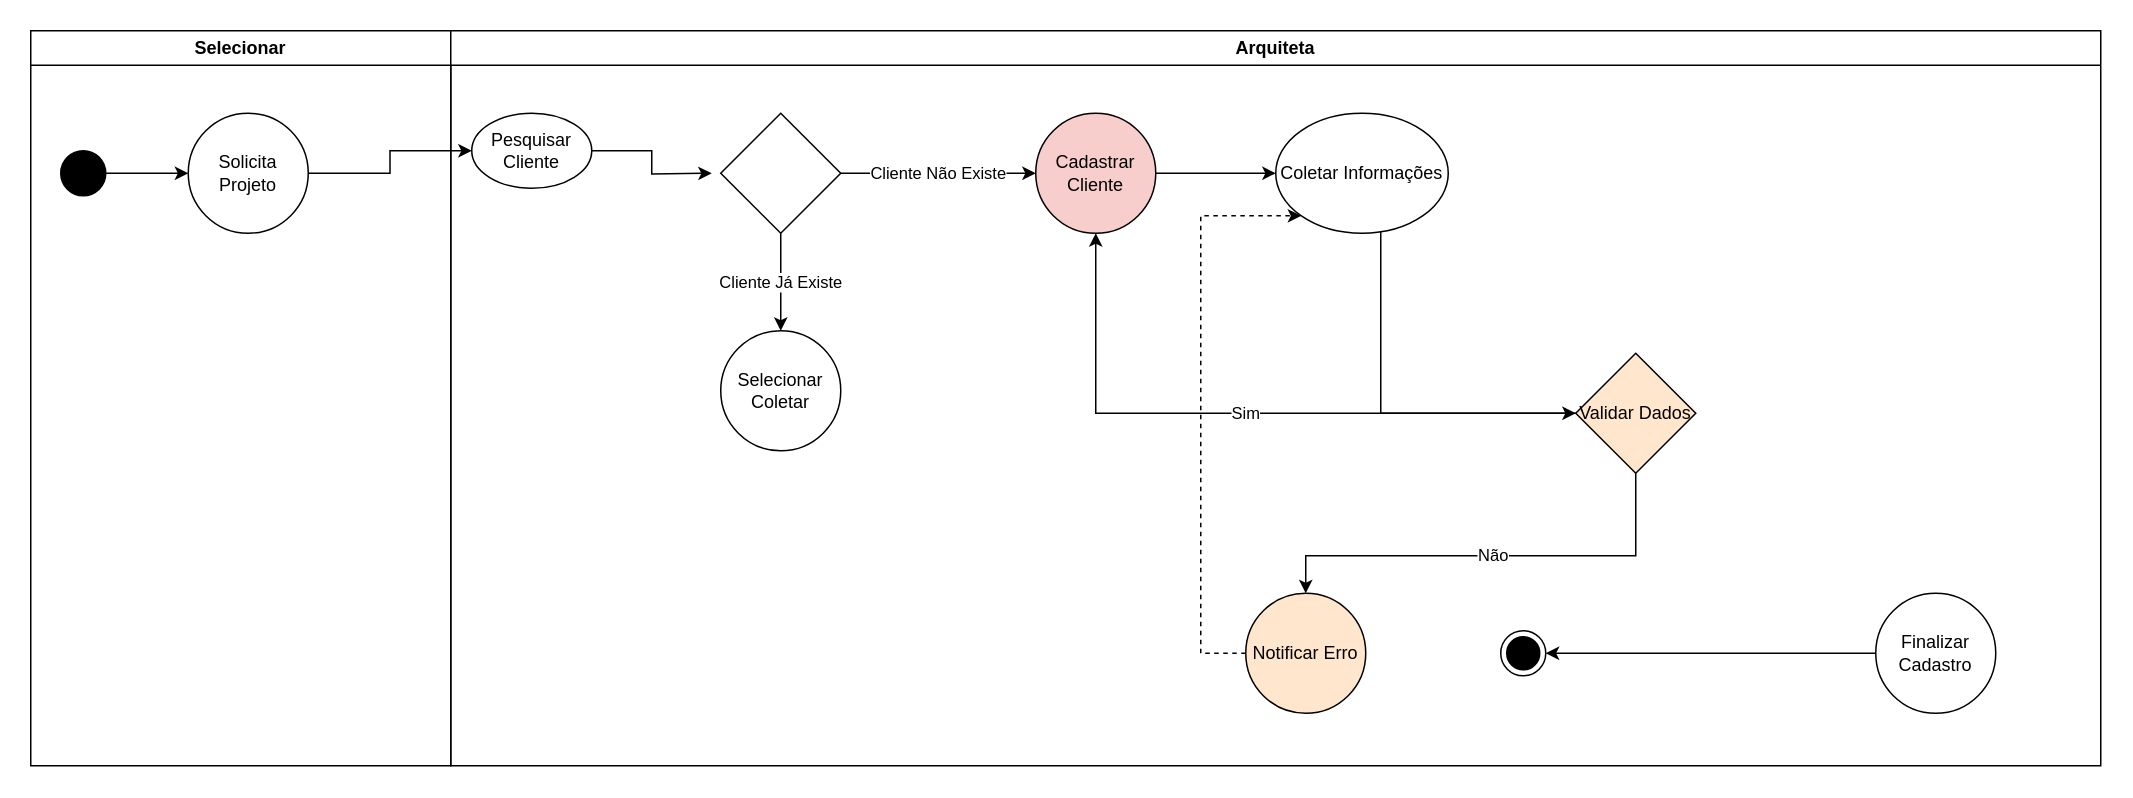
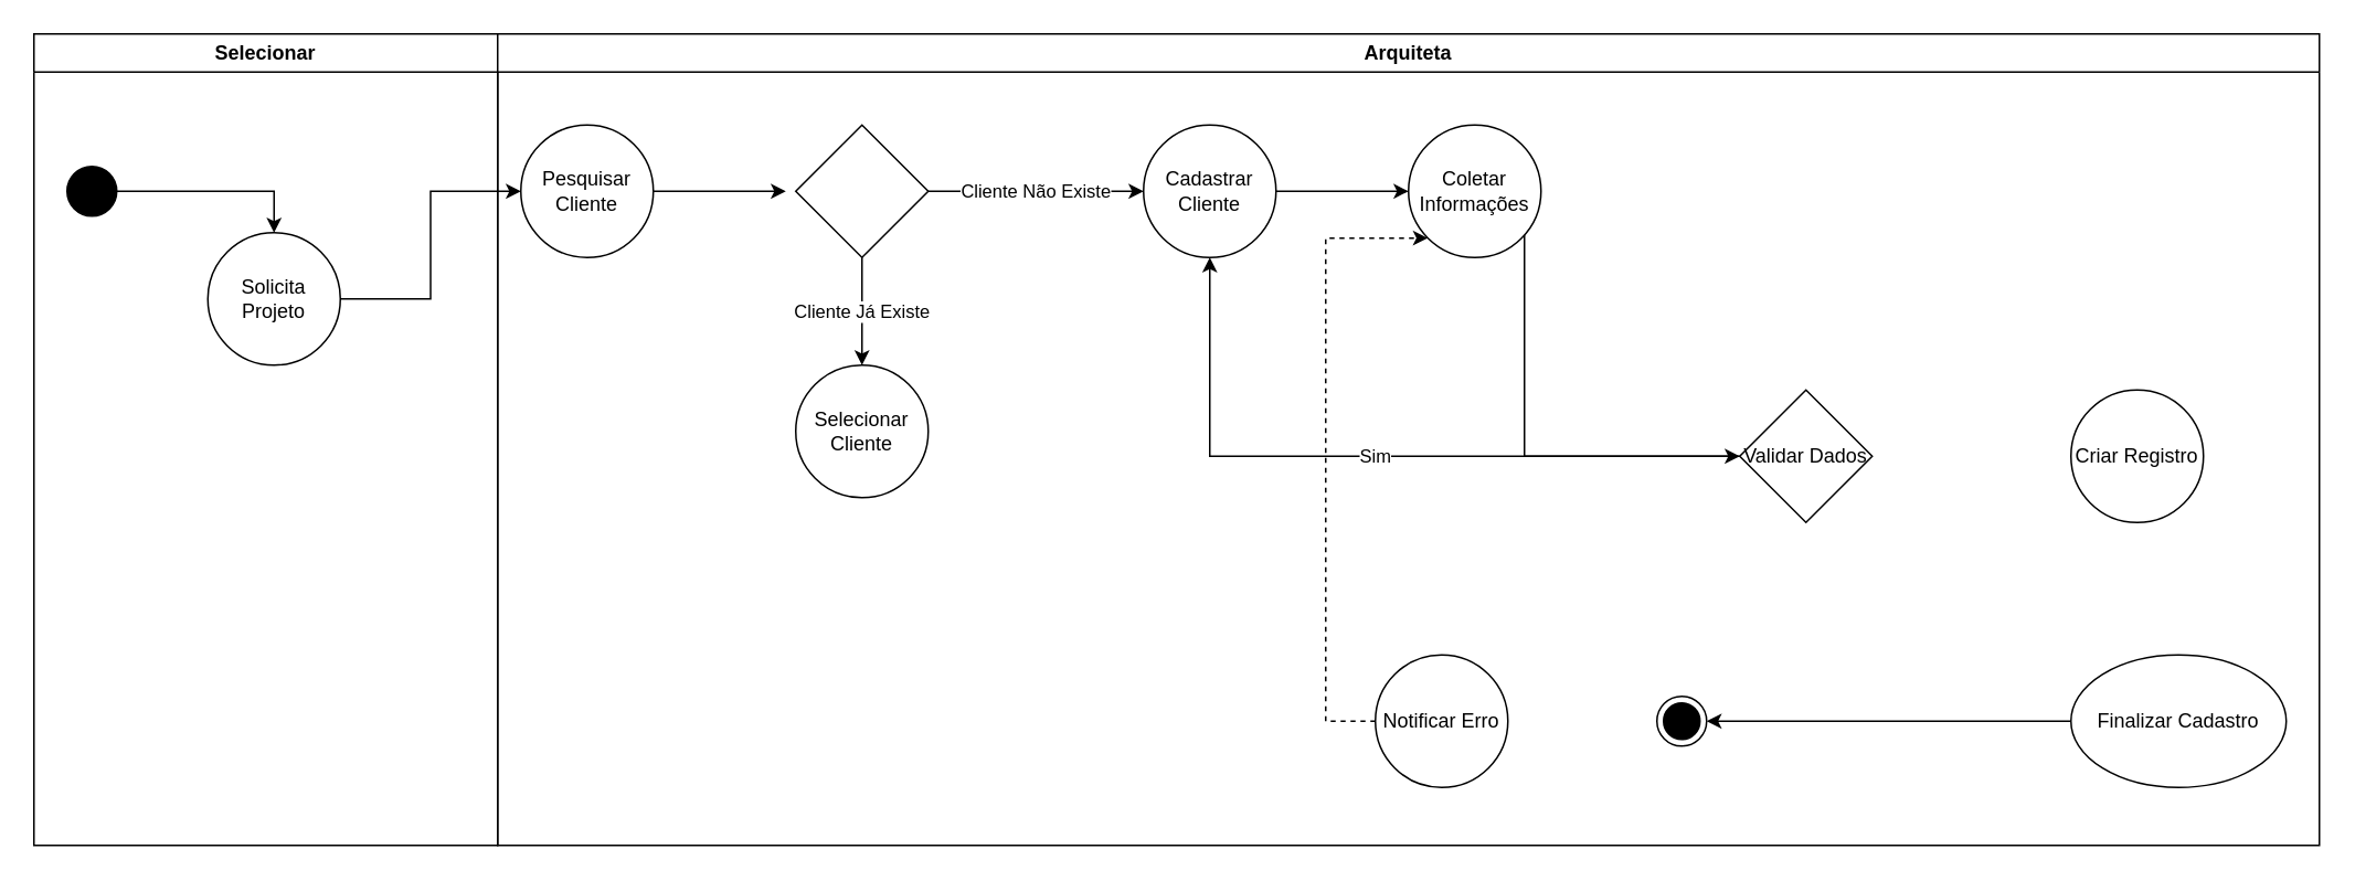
  <mxCell id="0" />
  <mxCell id="1" parent="0" />
  <mxCell id="2" value="Selecionar" style="swimlane;whiteSpace=wrap;html=1;" parent="1" vertex="1"><mxGeometry x="20" y="20" width="280" height="490" as="geometry" /></mxCell>
  <mxCell id="3" value="" style="edgeStyle=orthogonalEdgeStyle;rounded=0;orthogonalLoop=1;jettySize=auto;html=1;" parent="2" source="4" target="5" edge="1"><mxGeometry relative="1" as="geometry" /></mxCell>
  <mxCell id="4" value="" style="ellipse;fillColor=strokeColor;html=1;" parent="2" vertex="1"><mxGeometry x="20" y="80" width="30" height="30" as="geometry" /></mxCell>
- <mxCell id="5" value="Solicita Projeto" style="ellipse;whiteSpace=wrap;html=1;" parent="2" vertex="1"><mxGeometry x="105" y="55" width="80" height="80" as="geometry" /></mxCell>
+ <mxCell id="5" value="Solicita Projeto" style="ellipse;whiteSpace=wrap;html=1;" parent="2" vertex="1"><mxGeometry x="105" y="120" width="80" height="80" as="geometry" /></mxCell>
  <mxCell id="6" value="Arquiteta" style="swimlane;whiteSpace=wrap;html=1;" parent="1" vertex="1"><mxGeometry x="300" y="20" width="1100" height="490" as="geometry" /></mxCell>
  <mxCell id="7" value="" style="edgeStyle=orthogonalEdgeStyle;rounded=0;orthogonalLoop=1;jettySize=auto;html=1;" parent="6" source="8" edge="1"><mxGeometry relative="1" as="geometry"><mxPoint x="174.0" y="95" as="targetPoint" /></mxGeometry></mxCell>
- <mxCell id="8" value="Pesquisar Cliente" style="ellipse;whiteSpace=wrap;html=1;" parent="6" vertex="1"><mxGeometry x="14" y="55" width="80" height="50" as="geometry" /></mxCell>
+ <mxCell id="8" value="Pesquisar Cliente" style="ellipse;whiteSpace=wrap;html=1;" parent="6" vertex="1"><mxGeometry x="14" y="55" width="80" height="80" as="geometry" /></mxCell>
  <mxCell id="9" value="Cliente Já Existe" style="edgeStyle=orthogonalEdgeStyle;rounded=0;orthogonalLoop=1;jettySize=auto;html=1;" parent="6" source="11" target="12" edge="1"><mxGeometry relative="1" as="geometry" /></mxCell>
  <mxCell id="10" value="Cliente Não Existe " style="edgeStyle=orthogonalEdgeStyle;rounded=0;orthogonalLoop=1;jettySize=auto;html=1;" parent="6" source="11" target="14" edge="1"><mxGeometry relative="1" as="geometry" /></mxCell>
  <mxCell id="11" value="" style="rhombus;whiteSpace=wrap;html=1;" parent="6" vertex="1"><mxGeometry x="180" y="55" width="80" height="80" as="geometry" /></mxCell>
- <mxCell id="12" value="Selecionar Coletar" style="ellipse;whiteSpace=wrap;html=1;" parent="6" vertex="1"><mxGeometry x="180" y="200" width="80" height="80" as="geometry" /></mxCell>
+ <mxCell id="12" value="Selecionar Cliente" style="ellipse;whiteSpace=wrap;html=1;" parent="6" vertex="1"><mxGeometry x="180" y="200" width="80" height="80" as="geometry" /></mxCell>
  <mxCell id="13" value="" style="edgeStyle=orthogonalEdgeStyle;rounded=0;orthogonalLoop=1;jettySize=auto;html=1;" parent="6" source="14" target="16" edge="1"><mxGeometry relative="1" as="geometry" /></mxCell>
- <mxCell id="14" value="Cadastrar Cliente" style="ellipse;whiteSpace=wrap;html=1;fillColor=#f8cecc;" parent="6" vertex="1"><mxGeometry x="390" y="55" width="80" height="80" as="geometry" /></mxCell>
+ <mxCell id="14" value="Cadastrar Cliente" style="ellipse;whiteSpace=wrap;html=1;" parent="6" vertex="1"><mxGeometry x="390" y="55" width="80" height="80" as="geometry" /></mxCell>
  <mxCell id="15" value="" style="edgeStyle=orthogonalEdgeStyle;rounded=0;orthogonalLoop=1;jettySize=auto;html=1;entryX=0;entryY=0.5;entryDx=0;entryDy=0;" parent="6" target="18" edge="1"><mxGeometry relative="1" as="geometry"><mxPoint x="620" y="110" as="sourcePoint" /><mxPoint x="740" y="270" as="targetPoint" /><Array as="points"><mxPoint x="620" y="255" /></Array></mxGeometry></mxCell>
- <mxCell id="16" value="Coletar Informações" style="ellipse;whiteSpace=wrap;html=1;" parent="6" vertex="1"><mxGeometry x="550" y="55" width="115" height="80" as="geometry" /></mxCell>
- <mxCell id="17" value="Não" style="edgeStyle=orthogonalEdgeStyle;rounded=0;orthogonalLoop=1;jettySize=auto;html=1;entryX=0.5;entryY=0;entryDx=0;entryDy=0;" parent="6" source="18" target="20" edge="1"><mxGeometry relative="1" as="geometry"><Array as="points"><mxPoint x="790" y="350" /><mxPoint x="570" y="350" /></Array></mxGeometry></mxCell>
- <mxCell id="18" value="Validar Dados" style="rhombus;whiteSpace=wrap;html=1;fillColor=#ffe6cc;" parent="6" vertex="1"><mxGeometry x="750" y="215" width="80" height="80" as="geometry" /></mxCell>
+ <mxCell id="16" value="Coletar Informações" style="ellipse;whiteSpace=wrap;html=1;" parent="6" vertex="1"><mxGeometry x="550" y="55" width="80" height="80" as="geometry" /></mxCell>
+ <mxCell id="18" value="Validar Dados" style="rhombus;whiteSpace=wrap;html=1;" parent="6" vertex="1"><mxGeometry x="750" y="215" width="80" height="80" as="geometry" /></mxCell>
  <mxCell id="19" style="edgeStyle=orthogonalEdgeStyle;rounded=0;orthogonalLoop=1;jettySize=auto;html=1;entryX=0;entryY=1;entryDx=0;entryDy=0;dashed=1;" parent="6" source="20" target="16" edge="1"><mxGeometry relative="1" as="geometry"><Array as="points"><mxPoint x="500" y="415" /><mxPoint x="500" y="123" /></Array></mxGeometry></mxCell>
- <mxCell id="20" value="Notificar Erro" style="ellipse;whiteSpace=wrap;html=1;fillColor=#ffe6cc;" parent="6" vertex="1"><mxGeometry x="530" y="375" width="80" height="80" as="geometry" /></mxCell>
+ <mxCell id="20" value="Notificar Erro" style="ellipse;whiteSpace=wrap;html=1;" parent="6" vertex="1"><mxGeometry x="530" y="375" width="80" height="80" as="geometry" /></mxCell>
+ <mxCell id="21" value="Criar Registro" style="ellipse;whiteSpace=wrap;html=1;" parent="6" vertex="1"><mxGeometry x="950" y="215" width="80" height="80" as="geometry" /></mxCell>
  <mxCell id="22" value="Sim" style="edgeStyle=orthogonalEdgeStyle;rounded=0;orthogonalLoop=1;jettySize=auto;html=1;" parent="6" source="18" target="14" edge="1"><mxGeometry relative="1" as="geometry" /></mxCell>
  <mxCell id="23" style="edgeStyle=orthogonalEdgeStyle;rounded=0;orthogonalLoop=1;jettySize=auto;html=1;" parent="6" source="24" target="25" edge="1"><mxGeometry relative="1" as="geometry" /></mxCell>
- <mxCell id="24" value="Finalizar Cadastro" style="ellipse;whiteSpace=wrap;html=1;" parent="6" vertex="1"><mxGeometry x="950" y="375" width="80" height="80" as="geometry" /></mxCell>
+ <mxCell id="24" value="Finalizar Cadastro" style="ellipse;whiteSpace=wrap;html=1;" parent="6" vertex="1"><mxGeometry x="950" y="375" width="130" height="80" as="geometry" /></mxCell>
  <mxCell id="25" value="" style="ellipse;html=1;shape=endState;fillColor=strokeColor;" parent="6" vertex="1"><mxGeometry x="700" y="400" width="30" height="30" as="geometry" /></mxCell>
  <mxCell id="26" value="" style="edgeStyle=orthogonalEdgeStyle;rounded=0;orthogonalLoop=1;jettySize=auto;html=1;" parent="1" source="5" target="8" edge="1"><mxGeometry relative="1" as="geometry" /></mxCell>
